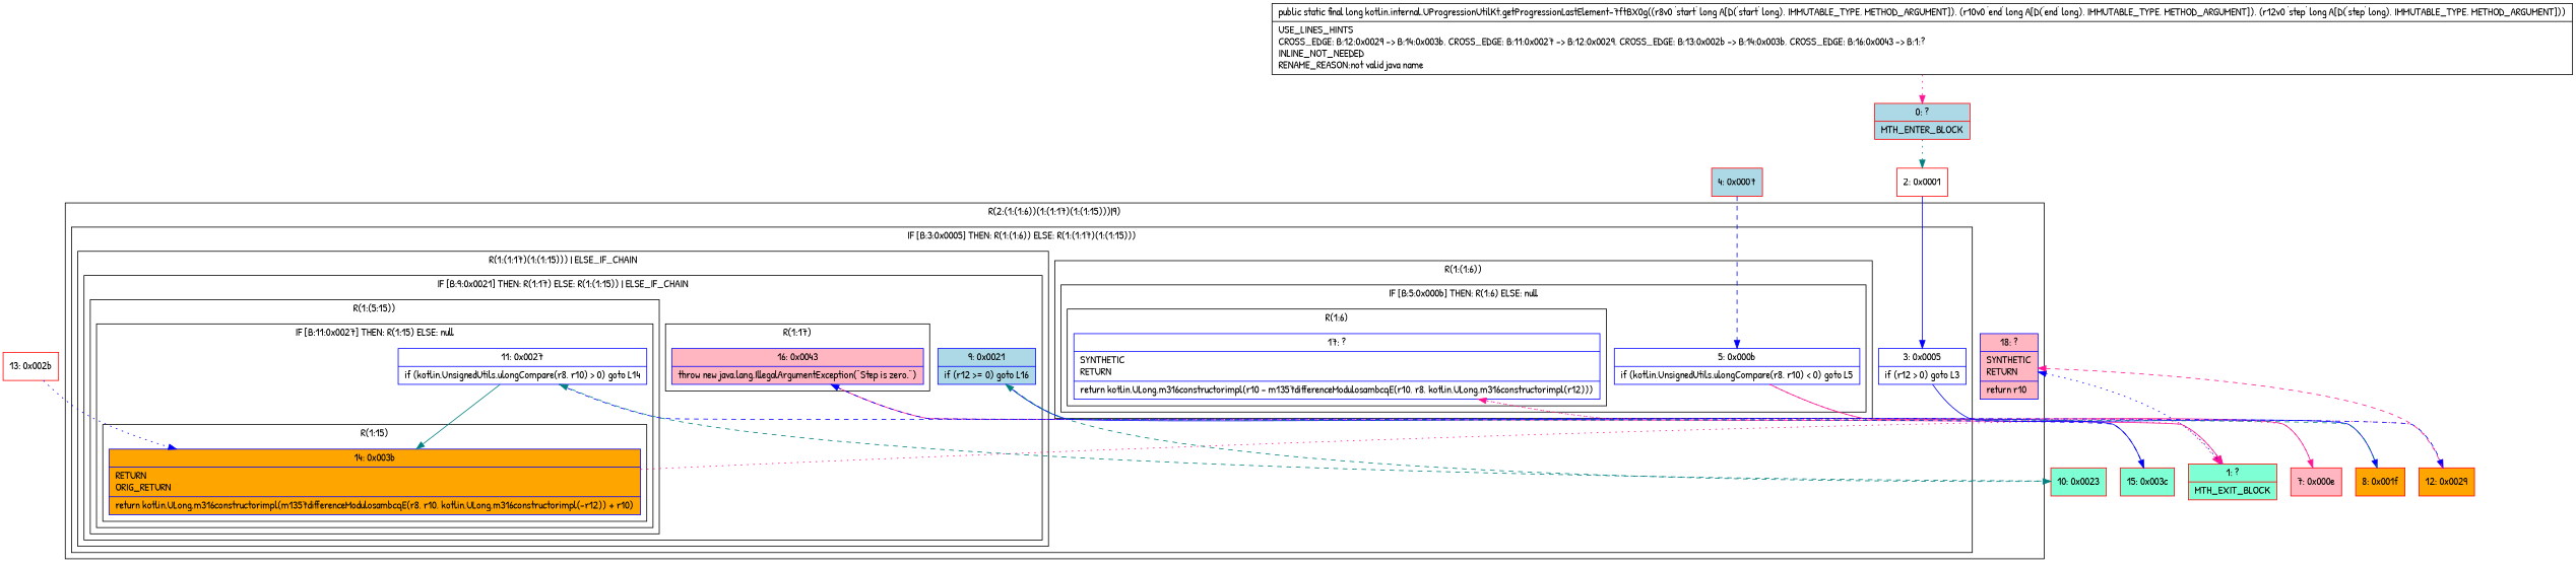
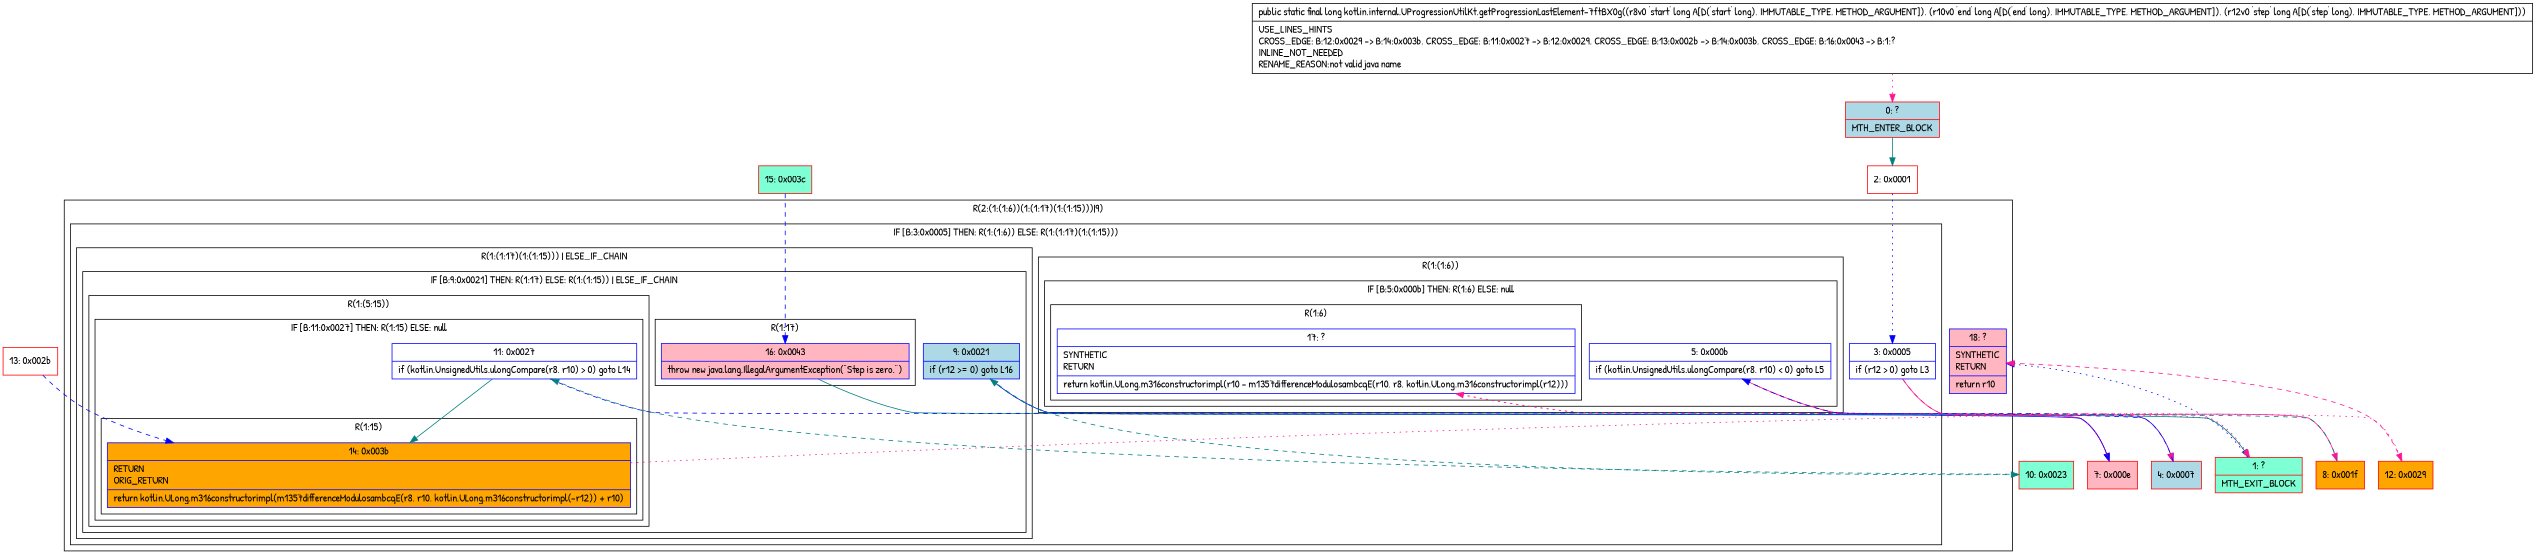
  digraph {
    fontname="Patrick Hand"
    node [color=red fillcolor=white fontname="Patrick Hand" shape=record style=filled]
    edge [color=deeppink fontname="Patrick Hand" style=dotted]
    n1 [color=blue label="{17\:\ ?|SYNTHETIC\lRETURN\l|return kotlin.ULong.m316constructorimpl(r10 \- m1357differenceModulosambcqE(r10, r8, kotlin.ULong.m316constructorimpl(r12)))\l}"]
    n2 [color=blue label="{5\:\ 0x000b|if (kotlin.UnsignedUtils.ulongCompare(r8, r10) \< 0) goto L5\l}"]
    n3 [color=blue fillcolor=lightpink label="{16\:\ 0x0043|throw new java.lang.IllegalArgumentException(\"Step is zero.\")\l}"]
    n4 [color=blue fillcolor=orange label="{14\:\ 0x003b|RETURN\lORIG_RETURN\l|return kotlin.ULong.m316constructorimpl(m1357differenceModulosambcqE(r8, r10, kotlin.ULong.m316constructorimpl(\-r12)) + r10)\l}"]
    n5 [color=blue label="{11\:\ 0x0027|if (kotlin.UnsignedUtils.ulongCompare(r8, r10) \> 0) goto L14\l}"]
    n6 [color=blue fillcolor=lightblue label="{9\:\ 0x0021|if (r12 \>= 0) goto L16\l}"]
    n7 [color=blue label="{3\:\ 0x0005|if (r12 \> 0) goto L3\l}"]
    n8 [color=blue fillcolor=lightpink label="{18\:\ ?|SYNTHETIC\lRETURN\l|return r10\l}"]
    n9 [fillcolor=aquamarine label="{1\:\ ?|MTH_EXIT_BLOCK\l}"]
    n10 [fillcolor=lightpink label="{7\:\ 0x000e}"]
    n11 [fillcolor=orange label="{12\:\ 0x0029}"]
    n12 [fillcolor=aquamarine label="{10\:\ 0x0023}"]
    n13 [fillcolor=aquamarine label="{15\:\ 0x003c}"]
    n14 [fillcolor=lightblue label="{4\:\ 0x0007}"]
    n15 [fillcolor=orange label="{8\:\ 0x001f}"]
    n16 [label="{13\:\ 0x002b}"]
    n17 [fillcolor=lightblue label="{0\:\ ?|MTH_ENTER_BLOCK\l}"]
    n18 [label="{2\:\ 0x0001}"]
    n19 [label="{public static final long kotlin.internal.UProgressionUtilKt.getProgressionLastElement\-7ftBX0g((r8v0 'start' long A[D('start' long), IMMUTABLE_TYPE, METHOD_ARGUMENT]), (r10v0 'end' long A[D('end' long), IMMUTABLE_TYPE, METHOD_ARGUMENT]), (r12v0 'step' long A[D('step' long), IMMUTABLE_TYPE, METHOD_ARGUMENT]))  | USE_LINES_HINTS\lCROSS_EDGE: B:12:0x0029 \-\> B:14:0x003b, CROSS_EDGE: B:11:0x0027 \-\> B:12:0x0029, CROSS_EDGE: B:13:0x002b \-\> B:14:0x003b, CROSS_EDGE: B:16:0x0043 \-\> B:1:?\lINLINE_NOT_NEEDED\lRENAME_REASON:not valid java name\l}" color=""]
    subgraph cluster_1 {
      label="R(2:(1:(1:6))(1:(1:17)(1:(1:15)))|9)"
      n8
      subgraph cluster_2 {
        label="IF [B:3:0x0005] THEN: R(1:(1:6)) ELSE: R(1:(1:17)(1:(1:15)))"
        n7
        subgraph cluster_3 {
          label="R(1:(1:6))"
          subgraph cluster_4 {
            label="IF [B:5:0x000b] THEN: R(1:6) ELSE: null"
            n2
            subgraph cluster_5 {
              label="R(1:6)"
              n1
            }
          }
        }
        subgraph cluster_6 {
          label="R(1:(1:17)(1:(1:15))) | ELSE_IF_CHAIN\l"
          subgraph cluster_7 {
            label="IF [B:9:0x0021] THEN: R(1:17) ELSE: R(1:(1:15)) | ELSE_IF_CHAIN\l"
            n6
            subgraph cluster_8 {
              label="R(1:17)"
              n3
            }
            subgraph cluster_9 {
              label="R(1:(5:15))"
              subgraph cluster_10 {
                label="IF [B:11:0x0027] THEN: R(1:15) ELSE: null"
                n5
                subgraph cluster_11 {
                  label="R(1:15)"
                  n4
                }
              }
            }
          }
        }
      }
    }
    n1 -> n9
    n2 -> n10 [style=solid]
    n2 -> n11
-   n3 -> n9 [style=solid]
+   n3 -> n9 [color=teal style=solid]
    n4 -> n9
    n5 -> n4 [color=teal style=solid]
-   n5 -> n11 [color=blue style=dashed]
+   n5 -> n14 [color=blue style=dashed]
    n6 -> n12 [color=teal style=dashed]
-   n6 -> n13 [color=blue style=solid]
-   n7 -> n15 [color=blue style=solid]
+   n6 -> n10 [color=blue style=solid]
+   n7 -> n14 [style=dashed]
+   n7 -> n15 [style=solid]
    n9 -> n8 [color=blue]
    n10 -> n1
    n11 -> n8 [style=dashed]
    n12 -> n5 [color=teal style=dashed]
    n13 -> n3 [color=blue style=dashed]
    n14 -> n2 [color=blue style=dashed]
    n15 -> n6 [color=teal style=dashed]
-   n16 -> n4 [color=blue]
-   n17 -> n18 [color=teal]
-   n18 -> n7 [color=blue style=solid]
+   n16 -> n4 [color=blue style=dashed]
+   n17 -> n18 [color=teal style=solid]
+   n18 -> n7 [color=blue]
    n19 -> n17
  }
